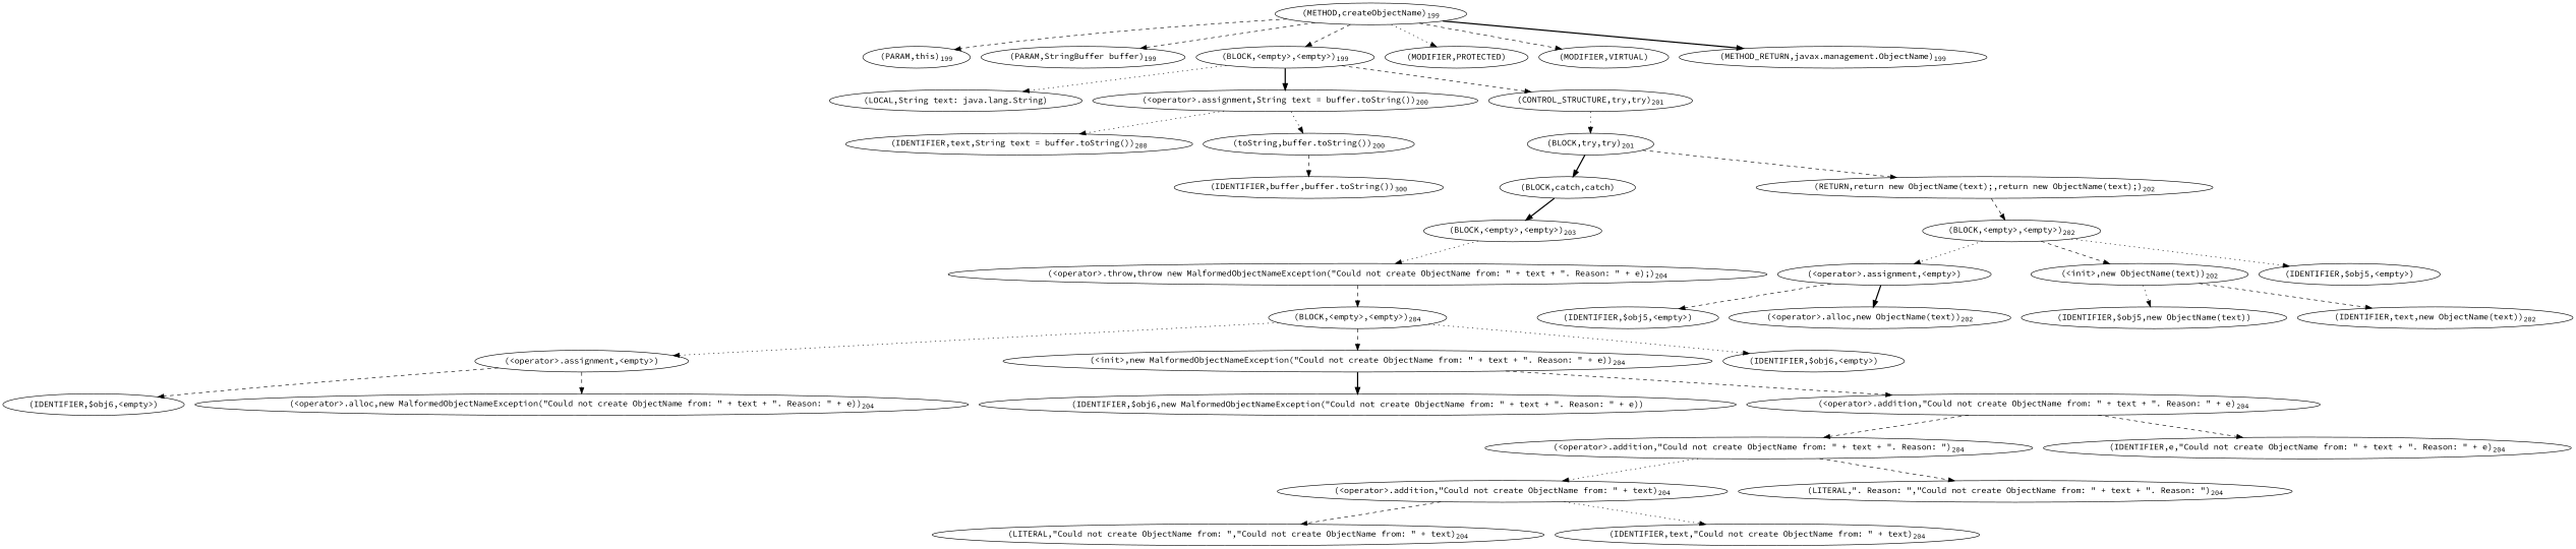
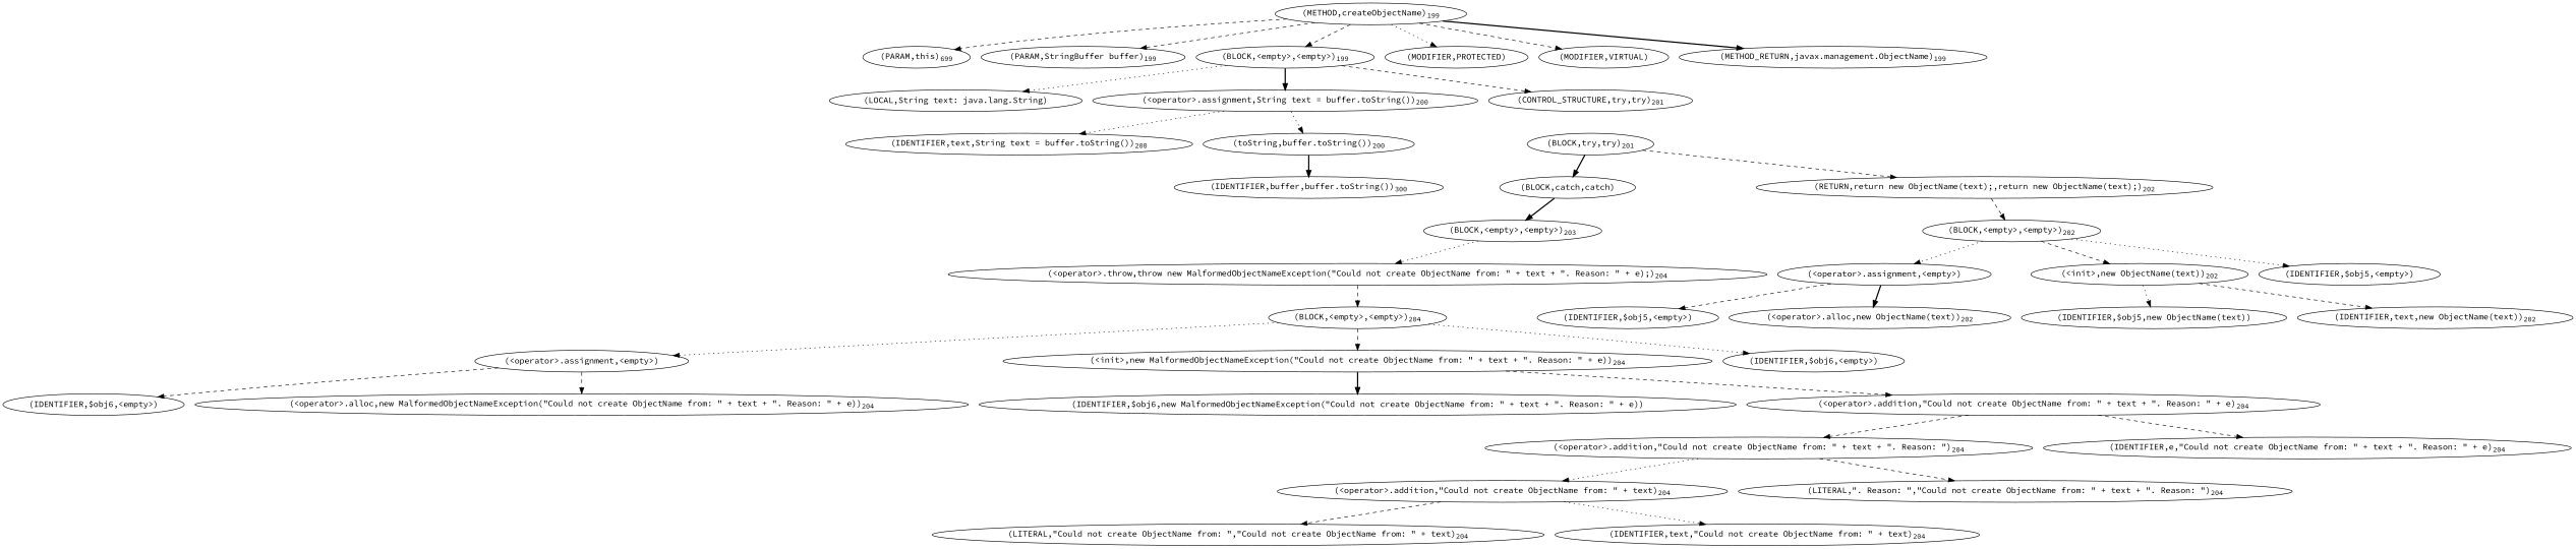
  digraph {
    fontname="Source Code Pro"
    node [fontname="Source Code Pro"]
    edge [fontname="Source Code Pro" style=dashed]
    n1 [label=<(METHOD,createObjectName)<SUB>199</SUB>>]
-   n2 [label=<(PARAM,this)<SUB>199</SUB>>]
+   n2 [label=<(PARAM,this)<SUB>699</SUB>>]
    n3 [label=<(PARAM,StringBuffer buffer)<SUB>199</SUB>>]
    n4 [label=<(BLOCK,&lt;empty&gt;,&lt;empty&gt;)<SUB>199</SUB>>]
    n5 [label=<(MODIFIER,PROTECTED)>]
    n6 [label=<(MODIFIER,VIRTUAL)>]
    n7 [label=<(METHOD_RETURN,javax.management.ObjectName)<SUB>199</SUB>>]
    n8 [label=<(LOCAL,String text: java.lang.String)>]
    n9 [label=<(&lt;operator&gt;.assignment,String text = buffer.toString())<SUB>200</SUB>>]
    n10 [label=<(CONTROL_STRUCTURE,try,try)<SUB>201</SUB>>]
    n11 [label=<(IDENTIFIER,text,String text = buffer.toString())<SUB>200</SUB>>]
    n12 [label=<(toString,buffer.toString())<SUB>200</SUB>>]
    n13 [label=<(BLOCK,try,try)<SUB>201</SUB>>]
    n14 [label=<(IDENTIFIER,buffer,buffer.toString())<SUB>300</SUB>>]
    n15 [label=<(BLOCK,catch,catch)>]
    n16 [label=<(RETURN,return new ObjectName(text);,return new ObjectName(text);)<SUB>202</SUB>>]
    n17 [label=<(BLOCK,&lt;empty&gt;,&lt;empty&gt;)<SUB>203</SUB>>]
    n18 [label=<(BLOCK,&lt;empty&gt;,&lt;empty&gt;)<SUB>202</SUB>>]
    n19 [label=<(&lt;operator&gt;.assignment,&lt;empty&gt;)>]
    n20 [label=<(&lt;init&gt;,new ObjectName(text))<SUB>202</SUB>>]
    n21 [label=<(IDENTIFIER,$obj5,&lt;empty&gt;)>]
    n22 [label=<(IDENTIFIER,$obj5,&lt;empty&gt;)>]
    n23 [label=<(&lt;operator&gt;.alloc,new ObjectName(text))<SUB>202</SUB>>]
    n24 [label=<(IDENTIFIER,$obj5,new ObjectName(text))>]
    n25 [label=<(IDENTIFIER,text,new ObjectName(text))<SUB>202</SUB>>]
    n26 [label=<(&lt;operator&gt;.throw,throw new MalformedObjectNameException(&quot;Could not create ObjectName from: &quot; + text + &quot;. Reason: &quot; + e);)<SUB>204</SUB>>]
    n27 [label=<(BLOCK,&lt;empty&gt;,&lt;empty&gt;)<SUB>204</SUB>>]
    n28 [label=<(&lt;operator&gt;.assignment,&lt;empty&gt;)>]
    n29 [label=<(&lt;init&gt;,new MalformedObjectNameException(&quot;Could not create ObjectName from: &quot; + text + &quot;. Reason: &quot; + e))<SUB>204</SUB>>]
    n30 [label=<(IDENTIFIER,$obj6,&lt;empty&gt;)>]
    n31 [label=<(IDENTIFIER,$obj6,&lt;empty&gt;)>]
    n32 [label=<(&lt;operator&gt;.alloc,new MalformedObjectNameException(&quot;Could not create ObjectName from: &quot; + text + &quot;. Reason: &quot; + e))<SUB>204</SUB>>]
    n33 [label=<(IDENTIFIER,$obj6,new MalformedObjectNameException(&quot;Could not create ObjectName from: &quot; + text + &quot;. Reason: &quot; + e))>]
    n34 [label=<(&lt;operator&gt;.addition,&quot;Could not create ObjectName from: &quot; + text + &quot;. Reason: &quot; + e)<SUB>204</SUB>>]
    n35 [label=<(&lt;operator&gt;.addition,&quot;Could not create ObjectName from: &quot; + text + &quot;. Reason: &quot;)<SUB>204</SUB>>]
    n36 [label=<(IDENTIFIER,e,&quot;Could not create ObjectName from: &quot; + text + &quot;. Reason: &quot; + e)<SUB>204</SUB>>]
    n37 [label=<(&lt;operator&gt;.addition,&quot;Could not create ObjectName from: &quot; + text)<SUB>204</SUB>>]
    n38 [label=<(LITERAL,&quot;. Reason: &quot;,&quot;Could not create ObjectName from: &quot; + text + &quot;. Reason: &quot;)<SUB>204</SUB>>]
    n39 [label=<(LITERAL,&quot;Could not create ObjectName from: &quot;,&quot;Could not create ObjectName from: &quot; + text)<SUB>204</SUB>>]
    n40 [label=<(IDENTIFIER,text,&quot;Could not create ObjectName from: &quot; + text)<SUB>204</SUB>>]
    n1 -> n2
    n1 -> n3
    n1 -> n4
    n1 -> n5 [style=dotted]
    n1 -> n6
    n1 -> n7 [style=bold]
    n4 -> n8 [style=dotted]
    n4 -> n9 [style=bold]
    n4 -> n10
    n9 -> n11 [style=dotted]
    n9 -> n12 [style=dotted]
-   n10 -> n13 [style=dotted]
-   n12 -> n14
+   n12 -> n14 [style=bold]
    n13 -> n15 [style=bold]
    n13 -> n16
    n15 -> n17 [style=bold]
    n16 -> n18
    n17 -> n26 [style=dotted]
    n18 -> n19 [style=dotted]
    n18 -> n20
    n18 -> n21 [style=dotted]
    n19 -> n22
    n19 -> n23 [style=bold]
    n20 -> n24 [style=dotted]
    n20 -> n25
    n26 -> n27
    n27 -> n28 [style=dotted]
    n27 -> n29
    n27 -> n30 [style=dotted]
    n28 -> n31
    n28 -> n32
    n29 -> n33 [style=bold]
    n29 -> n34
    n34 -> n35
    n34 -> n36
    n35 -> n37 [style=dotted]
    n35 -> n38
    n37 -> n39
    n37 -> n40 [style=dotted]
  }
